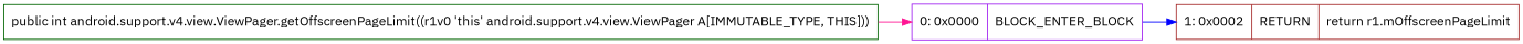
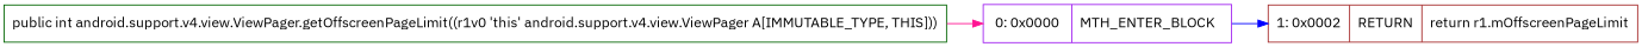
  digraph {
    rankdir=LR
    fontname="IBM Plex Sans"
    node [shape=record fontname="IBM Plex Sans"]
    edge [fontname="IBM Plex Sans"]
-   n1 [label="{0\:\ 0x0000|BLOCK_ENTER_BLOCK\l}" color=purple]
+   n1 [label="{0\:\ 0x0000|MTH_ENTER_BLOCK\l}" color=purple]
    n2 [label="{1\:\ 0x0002|RETURN\l|return r1.mOffscreenPageLimit\l}" color=brown]
    n3 [label="{public int android.support.v4.view.ViewPager.getOffscreenPageLimit((r1v0 'this' android.support.v4.view.ViewPager A[IMMUTABLE_TYPE, THIS])) }" color=darkgreen]
    n1 -> n2 [color=blue]
    n3 -> n1 [color=deeppink]
  }
